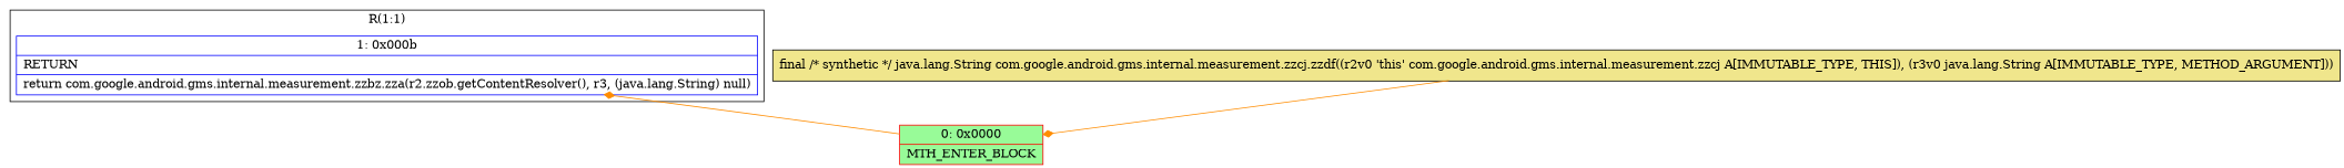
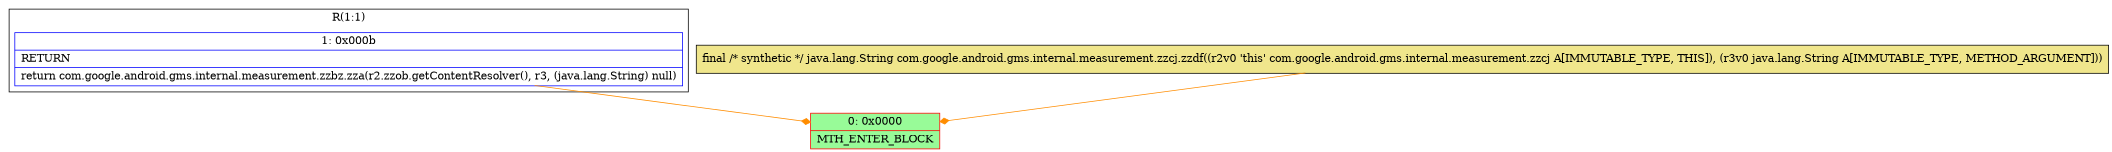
  digraph {
    node [shape=record style=filled]
    edge [color=darkorange arrowhead=diamond]
    n1 [color=blue label="{1\:\ 0x000b|RETURN\l|return com.google.android.gms.internal.measurement.zzbz.zza(r2.zzob.getContentResolver(), r3, (java.lang.String) null)\l}" fillcolor=white]
    n2 [color=red label="{0\:\ 0x0000|MTH_ENTER_BLOCK\l}" fillcolor=palegreen]
    n3 [label="{final \/* synthetic *\/ java.lang.String com.google.android.gms.internal.measurement.zzcj.zzdf((r2v0 'this' com.google.android.gms.internal.measurement.zzcj A[IMMUTABLE_TYPE, THIS]), (r3v0 java.lang.String A[IMMUTABLE_TYPE, METHOD_ARGUMENT])) }" fillcolor=khaki]
    subgraph cluster_1 {
      label="R(1:1)"
      n1
    }
-   n2 -> n1
+   n1 -> n2
    n3 -> n2
  }
